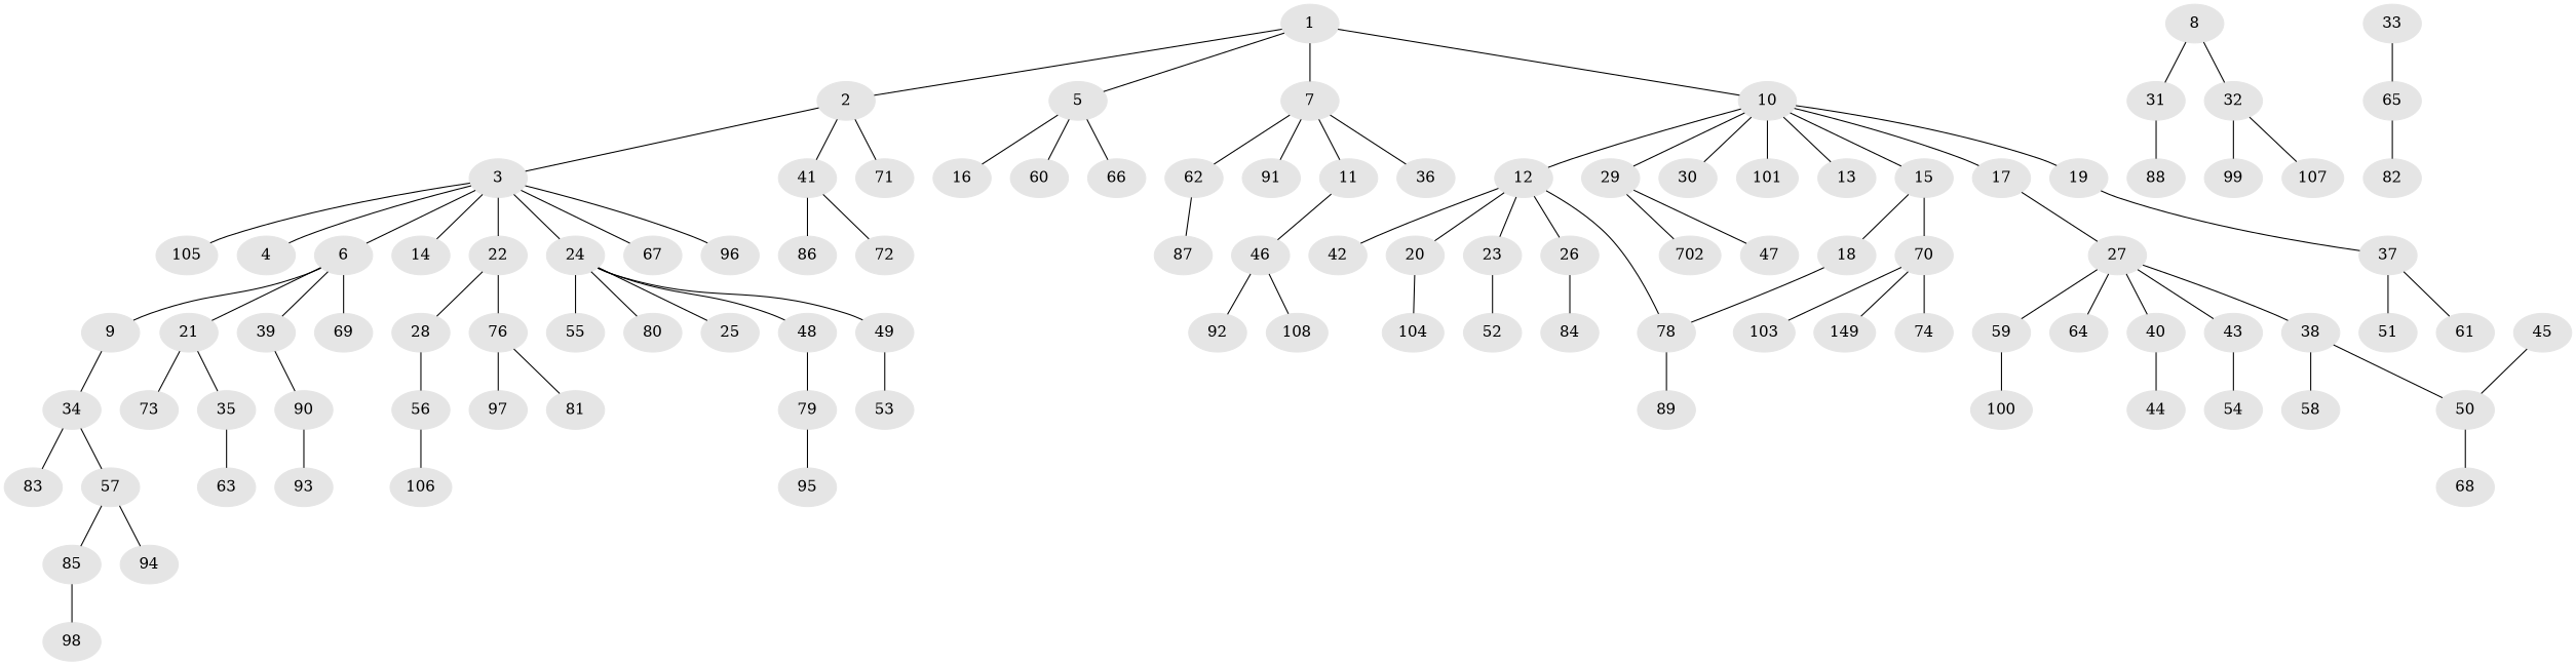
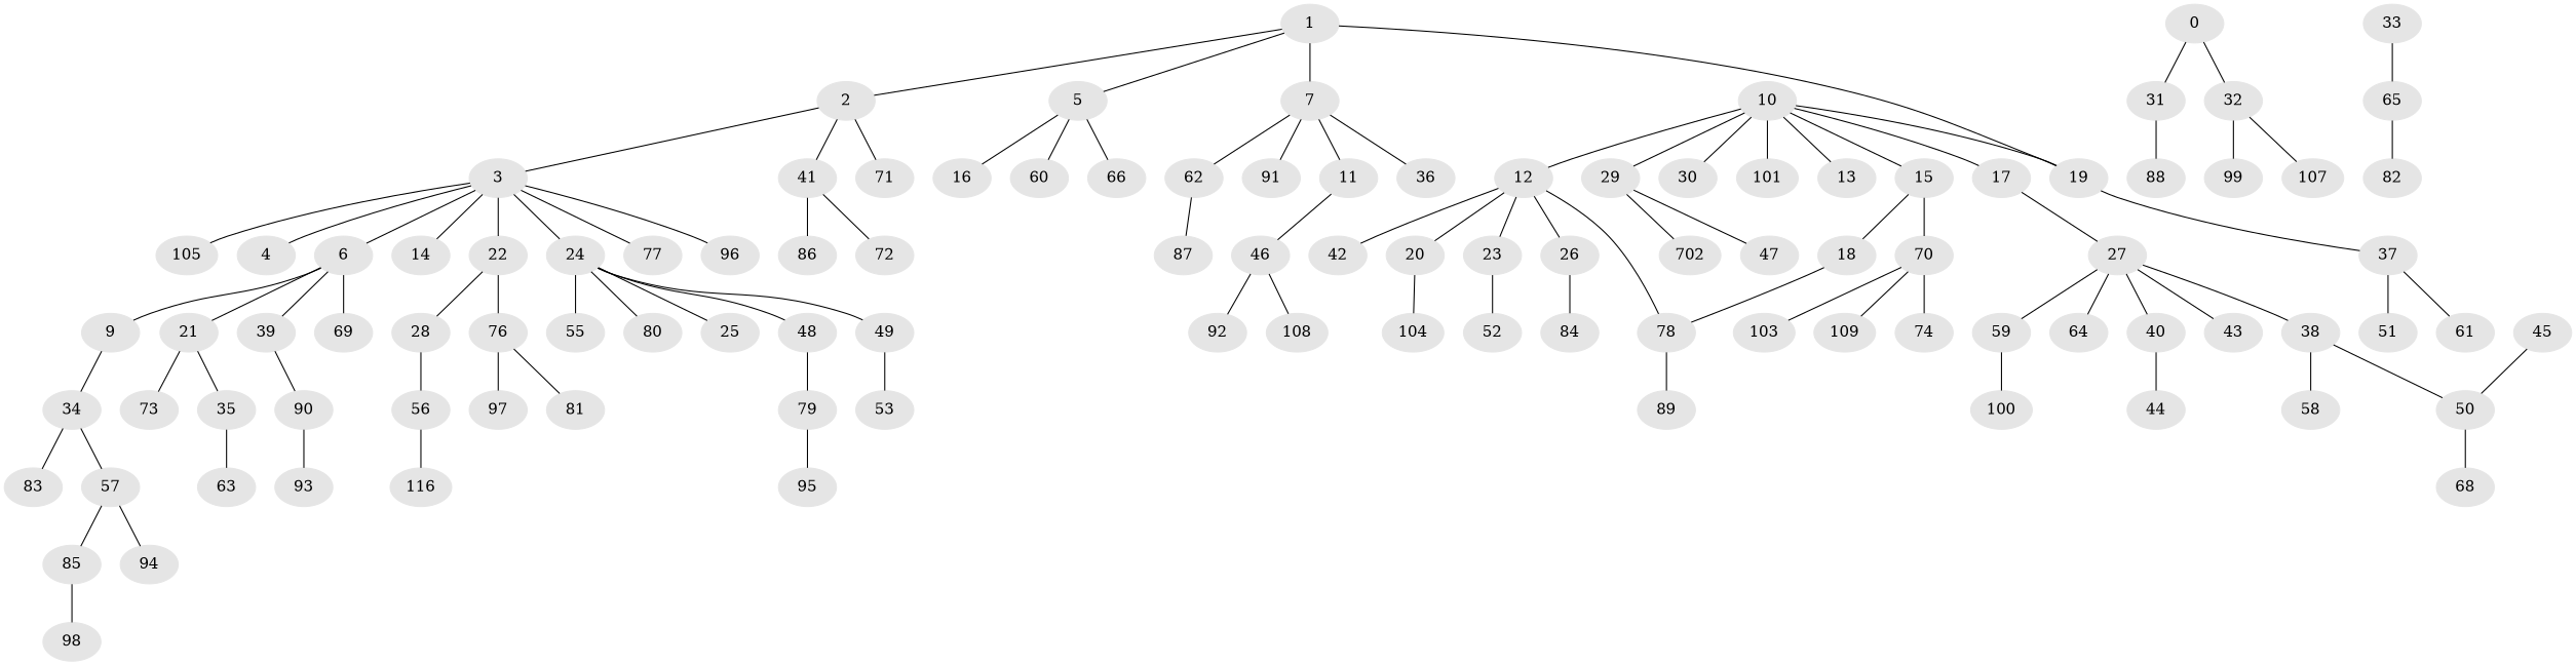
  graph {
    node [color=gray90 style=filled]
    1
    2
    5
    7
    10
    3
    41
    71
    16
    60
    66
    11
    36
    62
    91
    12
    13
    15
    17
    19
    29
    30
    101
    4
    6
    14
    22
    24
-   67
+   67 [label=77]
    96
    105
    72
    86
    9
    21
    39
    69
    28
    76
    25
    48
    49
    55
    80
-   8
+   8 [label=0]
    31
    32
    34
    35
    73
    90
    46
    87
    88
    99
    107
    57
    83
    20
    23
    26
    42
    78
    18
    70
    27
    37
    47
    n69 [label=702]
    92
    108
    104
    52
    84
    33
    65
    74
    103
-   109 [label=149]
+   109
    38
    40
    43
    59
    64
    89
    51
    61
    63
    56
    81
    97
    79
    53
    58
    50
    44
-   54
    100
-   106
+   106 [label=116]
    82
    85
    94
    45
    93
    68
    95
    98
    1 -- 2
    1 -- 5
    1 -- 7
-   1 -- 10
+   1 -- 19
    2 -- 3
    2 -- 41
    2 -- 71
    5 -- 16
    5 -- 60
    5 -- 66
    7 -- 11
    7 -- 36
    7 -- 62
    7 -- 91
    10 -- 12
    10 -- 13
    10 -- 15
    10 -- 17
    10 -- 19
    10 -- 29
    10 -- 30
    10 -- 101
    3 -- 4
    3 -- 6
    3 -- 14
    3 -- 22
    3 -- 24
    3 -- 67
    3 -- 96
    3 -- 105
    41 -- 72
    41 -- 86
    11 -- 46
    62 -- 87
    12 -- 20
    12 -- 23
    12 -- 26
    12 -- 42
    12 -- 78
    15 -- 18
    15 -- 70
    17 -- 27
    19 -- 37
    29 -- 47
    29 -- n69
    6 -- 9
    6 -- 21
    6 -- 39
    6 -- 69
    22 -- 28
    22 -- 76
    24 -- 25
    24 -- 48
    24 -- 49
    24 -- 55
    24 -- 80
    9 -- 34
    21 -- 35
    21 -- 73
    39 -- 90
    28 -- 56
    76 -- 81
    76 -- 97
    48 -- 79
    49 -- 53
    8 -- 31
    8 -- 32
    31 -- 88
    32 -- 99
    32 -- 107
    34 -- 57
    34 -- 83
    35 -- 63
    90 -- 93
    46 -- 92
    46 -- 108
    57 -- 85
    57 -- 94
    20 -- 104
    23 -- 52
    26 -- 84
    78 -- 89
    18 -- 78
    70 -- 74
    70 -- 103
    70 -- 109
    27 -- 38
    27 -- 40
    27 -- 43
    27 -- 59
    27 -- 64
    37 -- 51
    37 -- 61
    33 -- 65
    65 -- 82
    38 -- 58
    38 -- 50
    40 -- 44
-   43 -- 54
    59 -- 100
    56 -- 106
    79 -- 95
    50 -- 68
    85 -- 98
    45 -- 50
  }
